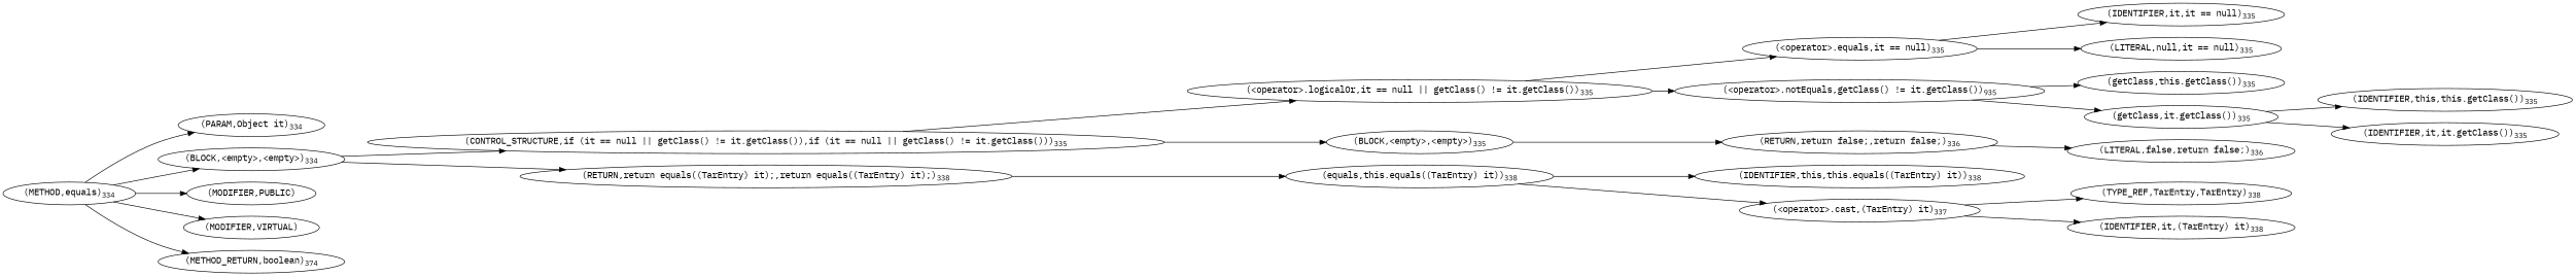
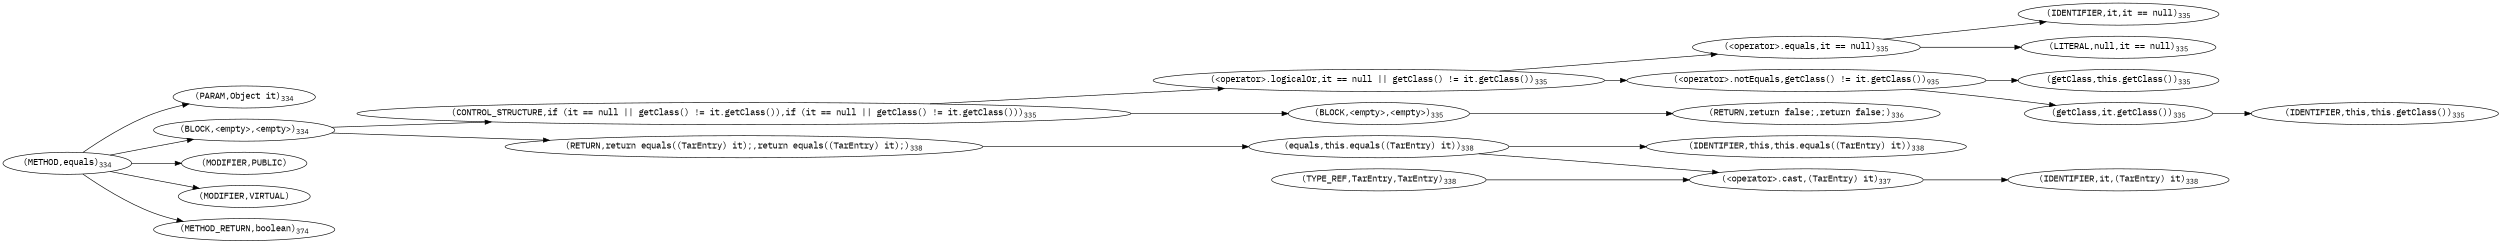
  digraph {
    fontname="IBM Plex Mono"
    rankdir=LR
    node [fontname="IBM Plex Mono"]
    edge [fontname="IBM Plex Mono"]
    n1 [label=<(METHOD,equals)<SUB>334</SUB>>]
    n2 [label=<(PARAM,Object it)<SUB>334</SUB>>]
    n3 [label=<(BLOCK,&lt;empty&gt;,&lt;empty&gt;)<SUB>334</SUB>>]
    n4 [label=<(MODIFIER,PUBLIC)>]
    n5 [label=<(MODIFIER,VIRTUAL)>]
    n6 [label=<(METHOD_RETURN,boolean)<SUB>374</SUB>>]
    n7 [label=<(CONTROL_STRUCTURE,if (it == null || getClass() != it.getClass()),if (it == null || getClass() != it.getClass()))<SUB>335</SUB>>]
    n8 [label=<(RETURN,return equals((TarEntry) it);,return equals((TarEntry) it);)<SUB>338</SUB>>]
    n9 [label=<(&lt;operator&gt;.logicalOr,it == null || getClass() != it.getClass())<SUB>335</SUB>>]
    n10 [label=<(BLOCK,&lt;empty&gt;,&lt;empty&gt;)<SUB>335</SUB>>]
    n11 [label=<(equals,this.equals((TarEntry) it))<SUB>338</SUB>>]
    n12 [label=<(&lt;operator&gt;.equals,it == null)<SUB>335</SUB>>]
    n13 [label=<(&lt;operator&gt;.notEquals,getClass() != it.getClass())<SUB>935</SUB>>]
    n14 [label=<(RETURN,return false;,return false;)<SUB>336</SUB>>]
    n15 [label=<(IDENTIFIER,it,it == null)<SUB>335</SUB>>]
    n16 [label=<(LITERAL,null,it == null)<SUB>335</SUB>>]
    n17 [label=<(getClass,this.getClass())<SUB>335</SUB>>]
    n18 [label=<(getClass,it.getClass())<SUB>335</SUB>>]
    n19 [label=<(IDENTIFIER,this,this.getClass())<SUB>335</SUB>>]
-   n20 [label=<(IDENTIFIER,it,it.getClass())<SUB>335</SUB>>]
-   n21 [label=<(LITERAL,false,return false;)<SUB>336</SUB>>]
    n22 [label=<(IDENTIFIER,this,this.equals((TarEntry) it))<SUB>338</SUB>>]
    n23 [label=<(&lt;operator&gt;.cast,(TarEntry) it)<SUB>337</SUB>>]
    n24 [label=<(TYPE_REF,TarEntry,TarEntry)<SUB>338</SUB>>]
    n25 [label=<(IDENTIFIER,it,(TarEntry) it)<SUB>338</SUB>>]
    n1 -> n2
    n1 -> n3
    n1 -> n4
    n1 -> n5
    n1 -> n6
    n3 -> n7
    n3 -> n8
    n7 -> n9
    n7 -> n10
    n8 -> n11
    n9 -> n12
    n9 -> n13
    n10 -> n14
    n11 -> n22
    n11 -> n23
    n12 -> n15
    n12 -> n16
    n13 -> n17
    n13 -> n18
-   n14 -> n21
    n18 -> n19
-   n18 -> n20
-   n23 -> n24
+   n24 -> n23
    n23 -> n25
  }
